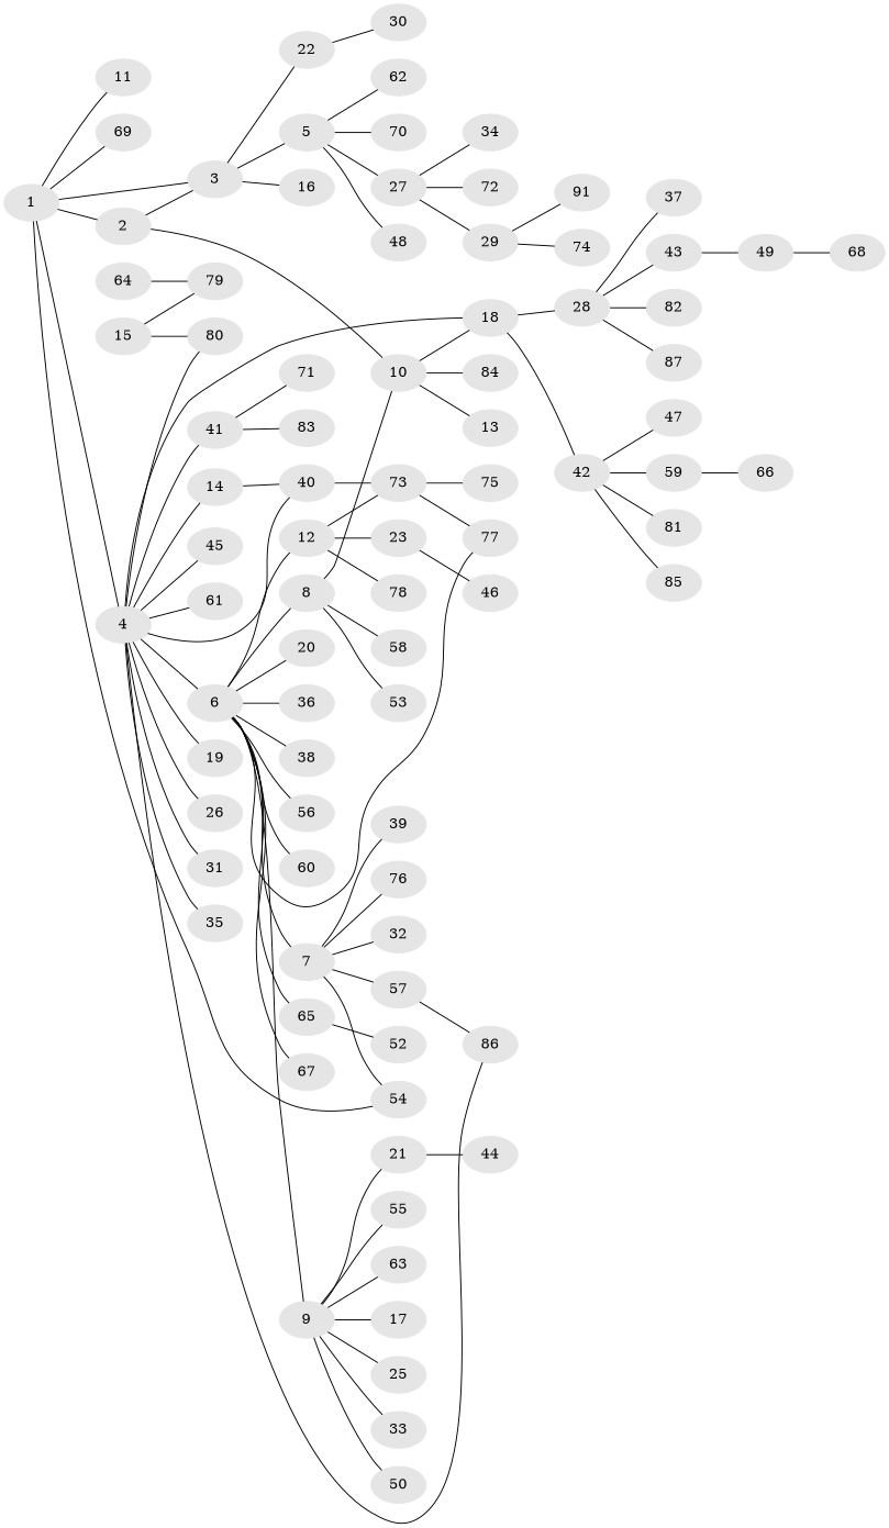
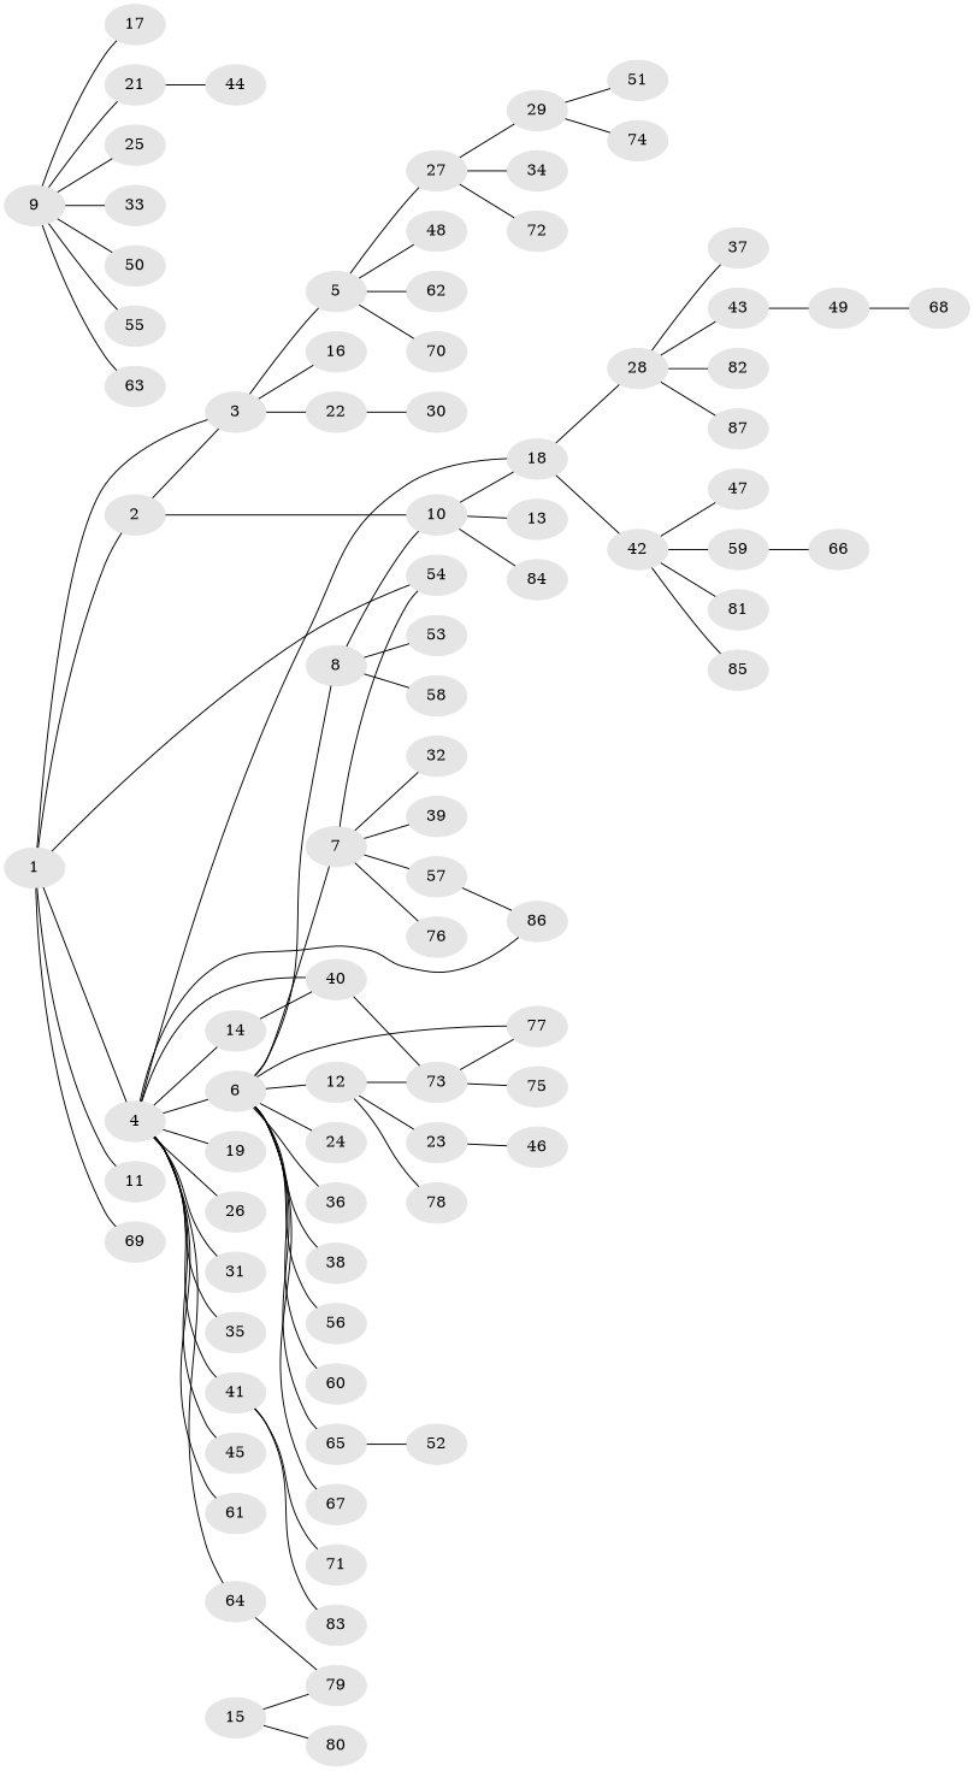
  graph {
    rankdir=LR
    node [color=gray90 style=filled]
    1
    2
    3
    4
    11
    54
    69
    10
    5
    16
    22
    6
    14
    18
    19
    26
    31
    35
    40
    41
    45
    61
    64
    86
    13
    84
    27
    48
    62
    70
    15
    79
    80
    30
    7
    8
    9
    12
-   20
+   20 [label=24]
    36
    38
    56
    60
    65
    67
    77
    28
    42
    73
    71
    83
    29
    34
    72
    32
    39
    57
    76
    53
    58
    17
    21
    25
    33
    50
    55
    63
    23
    78
    52
    44
    46
    75
    37
    43
    82
    87
    47
    59
    81
    85
-   51 [label=91]
+   51
    74
    49
    66
    68
    1 -- 2
    1 -- 3
    1 -- 4
    1 -- 11
    1 -- 54
    1 -- 69
    2 -- 3
    2 -- 10
    3 -- 5
    3 -- 16
    3 -- 22
    4 -- 6
    4 -- 14
    4 -- 18
    4 -- 19
    4 -- 26
    4 -- 31
    4 -- 35
    4 -- 40
    4 -- 41
    4 -- 45
    4 -- 61
-   4 -- 80
+   4 -- 64
    4 -- 86
    10 -- 18
    10 -- 13
    10 -- 84
    5 -- 27
    5 -- 48
    5 -- 62
    5 -- 70
    22 -- 30
    6 -- 7
    6 -- 8
-   6 -- 9
    6 -- 12
    6 -- 20
    6 -- 36
    6 -- 38
    6 -- 56
    6 -- 60
    6 -- 65
    6 -- 67
    6 -- 77
    14 -- 40
    18 -- 28
    18 -- 42
    40 -- 73
    41 -- 71
    41 -- 83
    64 -- 79
    27 -- 29
    27 -- 34
    27 -- 72
    15 -- 79
    15 -- 80
    7 -- 54
    7 -- 32
    7 -- 39
    7 -- 57
    7 -- 76
    8 -- 10
    8 -- 53
    8 -- 58
    9 -- 17
    9 -- 21
    9 -- 25
    9 -- 33
    9 -- 50
    9 -- 55
    9 -- 63
    12 -- 73
    12 -- 23
    12 -- 78
    65 -- 52
    28 -- 37
    28 -- 43
    28 -- 82
    28 -- 87
    42 -- 47
    42 -- 59
    42 -- 81
    42 -- 85
    73 -- 77
    73 -- 75
    29 -- 51
    29 -- 74
    57 -- 86
    21 -- 44
    23 -- 46
    43 -- 49
    59 -- 66
    49 -- 68
  }
